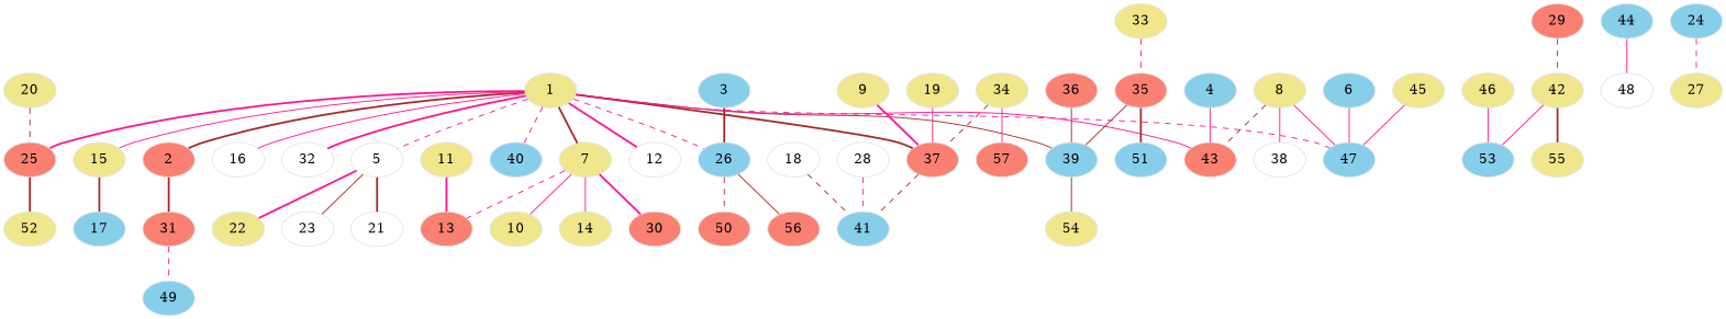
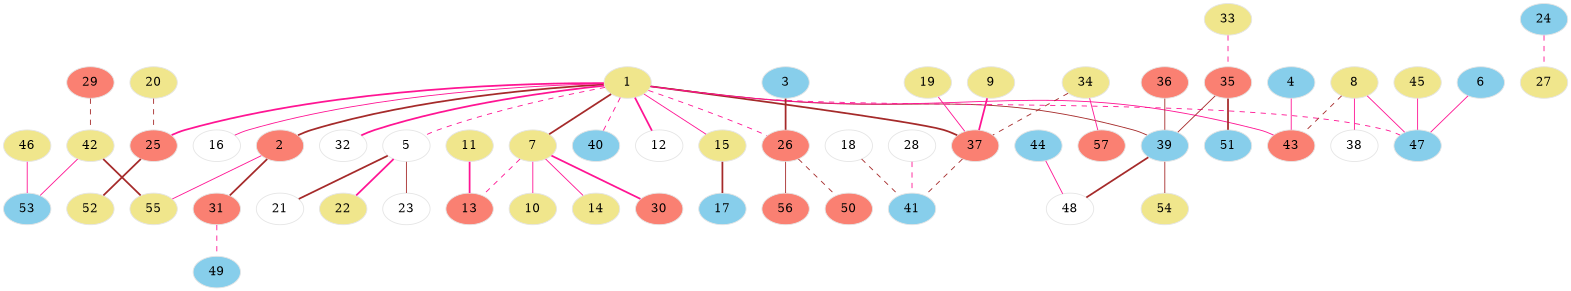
  graph {
    node [color=gray90 fillcolor=khaki style=filled]
    edge [color=deeppink style=solid weight=1.0]
    2 [fillcolor=salmon]
    1
    5 [fillcolor=white]
    7
    12 [fillcolor=white]
    15
    16 [fillcolor=white]
    25 [fillcolor=salmon]
-   26 [fillcolor=skyblue]
+   26 [fillcolor=salmon]
    32 [fillcolor=white]
    37 [fillcolor=salmon]
    39 [fillcolor=skyblue]
    40 [fillcolor=skyblue]
    43 [fillcolor=salmon]
    47 [fillcolor=skyblue]
    31 [fillcolor=salmon]
    55
    21 [fillcolor=white]
    22
    23 [fillcolor=white]
    10
    13 [fillcolor=salmon]
    14
    30 [fillcolor=salmon]
    17 [fillcolor=skyblue]
    52
    50 [fillcolor=salmon]
    56 [fillcolor=salmon]
    41 [fillcolor=skyblue]
    48 [fillcolor=white]
    54
    49 [fillcolor=skyblue]
    3 [fillcolor=skyblue]
    4 [fillcolor=skyblue]
    6 [fillcolor=skyblue]
    8
    38 [fillcolor=white]
    9
    11
    18 [fillcolor=white]
    19
    20
    24 [fillcolor=skyblue]
    27
    28 [fillcolor=white]
    29 [fillcolor=salmon]
    42
    53 [fillcolor=skyblue]
    35 [fillcolor=salmon]
    33
    51 [fillcolor=skyblue]
    34
    57 [fillcolor=salmon]
    36 [fillcolor=salmon]
    44 [fillcolor=skyblue]
    45
    46
    2 -- 31 [color=brown style=bold]
+   2 -- 55
    1 -- 2 [color=brown style=bold]
    1 -- 5 [style=dashed]
    1 -- 7 [color=brown style=bold]
    1 -- 12 [style=bold]
    1 -- 15
    1 -- 16
    1 -- 25 [style=bold]
    1 -- 26 [style=dashed]
    1 -- 32 [style=bold]
    1 -- 37 [color=brown style=bold]
    1 -- 39 [color=brown]
    1 -- 40 [style=dashed]
    1 -- 43
    1 -- 47 [style=dashed]
    5 -- 21 [color=brown style=bold]
    5 -- 22 [style=bold]
    5 -- 23 [color=brown]
    7 -- 10
    7 -- 13 [style=dashed]
    7 -- 14
    7 -- 30 [style=bold]
    15 -- 17 [color=brown style=bold]
    25 -- 52 [color=brown style=bold]
    26 -- 50 [color=brown style=dashed]
    26 -- 56 [color=brown]
    37 -- 41 [color=brown style=dashed]
+   39 -- 48 [color=brown style=bold]
    39 -- 54 [color=brown]
    31 -- 49 [style=dashed]
    3 -- 26 [color=brown style=bold]
    4 -- 43
    6 -- 47
    8 -- 43 [color=brown style=dashed]
    8 -- 47
    8 -- 38
    9 -- 37 [style=bold]
    11 -- 13 [style=bold]
    18 -- 41 [color=brown style=dashed]
    19 -- 37
    20 -- 25 [color=brown style=dashed]
    24 -- 27 [style=dashed]
    28 -- 41 [style=dashed]
    29 -- 42 [color=brown style=dashed]
    42 -- 55 [color=brown style=bold]
    42 -- 53
    35 -- 39 [color=brown]
    35 -- 51 [color=brown style=bold]
    33 -- 35 [style=dashed]
    34 -- 37 [color=brown style=dashed]
    34 -- 57
    36 -- 39 [color=brown]
    44 -- 48
    45 -- 47
    46 -- 53
  }
